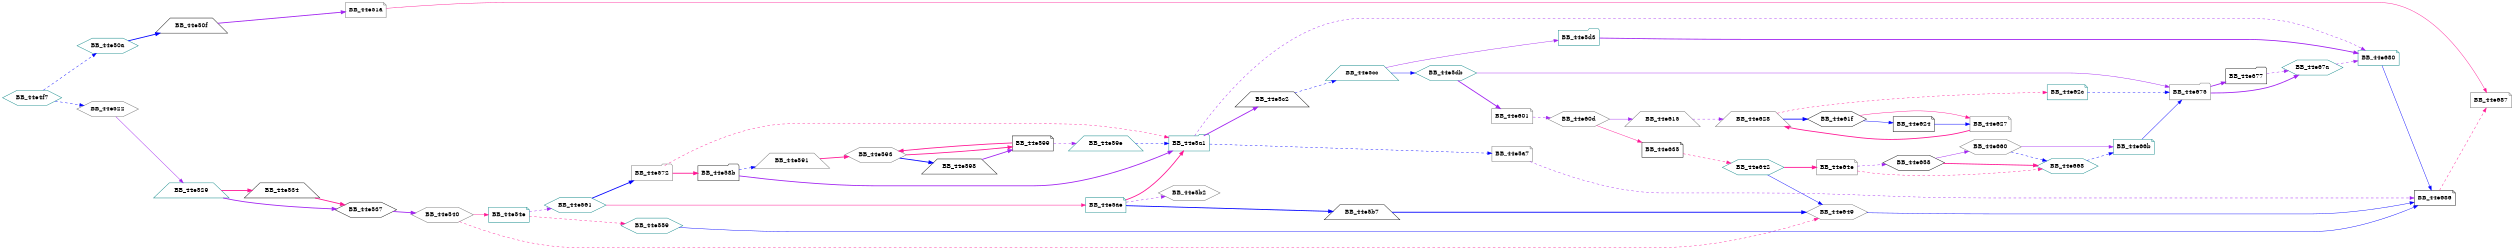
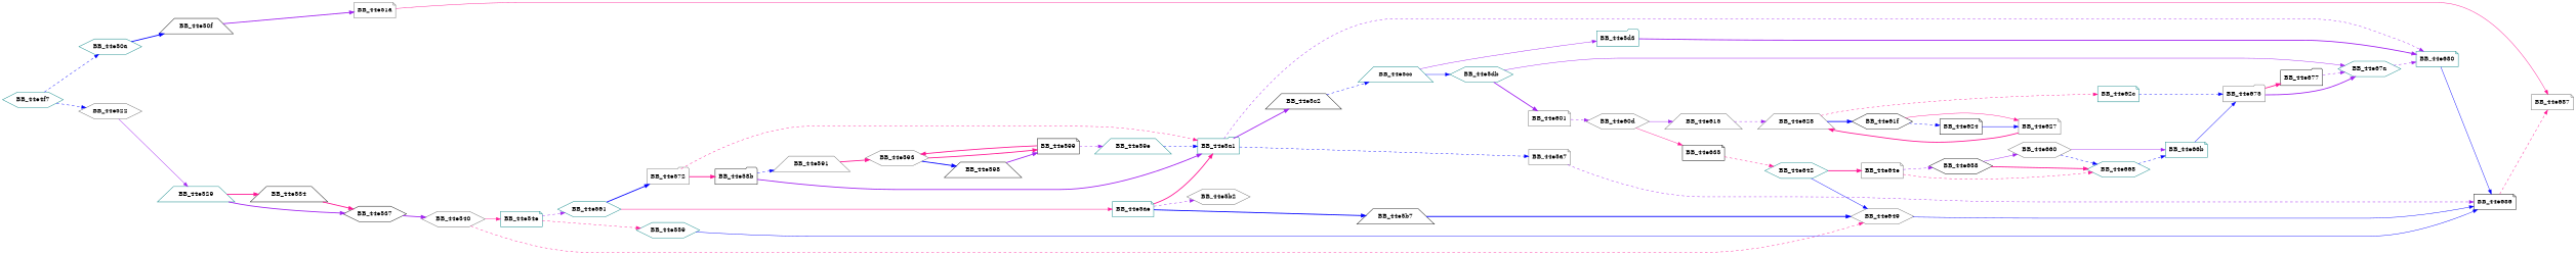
  digraph {
    rankdir=LR
    node [color=teal shape=hexagon]
    edge [color=purple style=dashed]
    BB_44e4f7
    BB_44e50a
    BB_44e522 [color=gray40]
    BB_44e50f [color=black shape=trapezium]
    BB_44e529 [shape=trapezium]
    BB_44e51a [color=gray40 shape=note]
    BB_44e534 [color=black shape=trapezium]
    BB_44e537 [color=black]
    BB_44e687 [color=gray40 shape=note]
    BB_44e540 [color=gray40]
    BB_44e54e [shape=note]
    BB_44e649 [color=gray40]
    BB_44e559
    BB_44e561
    BB_44e686 [color=black shape=note]
    BB_44e572 [color=gray40 shape=folder]
    BB_44e5ae [shape=note]
    BB_44e58b [color=black shape=folder]
    BB_44e5a1 [shape=folder]
    BB_44e5b2 [color=gray40]
    BB_44e5b7 [color=black shape=trapezium]
    BB_44e591 [color=gray40 shape=trapezium]
    BB_44e5a7 [color=gray40 shape=note]
    BB_44e5c2 [color=black shape=trapezium]
    BB_44e680 [shape=note]
    BB_44e593 [color=gray40]
    BB_44e5cc [shape=trapezium]
    BB_44e598 [color=black shape=trapezium]
    BB_44e599 [color=black shape=note]
    BB_44e59e [shape=trapezium]
    BB_44e5d3 [shape=folder]
    BB_44e5db
    BB_44e601 [color=gray40 shape=note]
    BB_44e67a
    BB_44e60d [color=gray40]
    BB_44e615 [color=gray40 shape=trapezium]
    BB_44e635 [color=black shape=note]
    BB_44e628 [color=gray40 shape=trapezium]
    BB_44e642
    BB_44e61f [color=black]
    BB_44e62c [shape=note]
    BB_44e64e [color=gray40 shape=note]
    BB_44e624 [color=black shape=note]
    BB_44e627 [color=gray40 shape=note]
    BB_44e675 [color=gray40 shape=folder]
    BB_44e677 [color=black shape=folder]
    BB_44e658 [color=black]
    BB_44e668
    BB_44e660 [color=gray40]
    BB_44e66b [shape=note]
    BB_44e4f7 -> BB_44e50a [color=blue]
    BB_44e4f7 -> BB_44e522 [color=blue]
    BB_44e50a -> BB_44e50f [color=blue style=bold]
    BB_44e522 -> BB_44e529 [style=solid]
    BB_44e50f -> BB_44e51a [style=bold]
    BB_44e529 -> BB_44e534 [color=deeppink style=bold]
    BB_44e529 -> BB_44e537 [style=bold]
    BB_44e51a -> BB_44e687 [color=deeppink style=solid]
    BB_44e534 -> BB_44e537 [color=deeppink style=bold]
    BB_44e537 -> BB_44e540 [style=bold]
    BB_44e540 -> BB_44e54e [color=deeppink style=solid]
    BB_44e540 -> BB_44e649 [color=deeppink]
    BB_44e54e -> BB_44e559 [color=deeppink]
    BB_44e54e -> BB_44e561
    BB_44e649 -> BB_44e686 [color=blue style=solid]
    BB_44e559 -> BB_44e686 [color=blue style=solid]
    BB_44e561 -> BB_44e572 [color=blue style=bold]
    BB_44e561 -> BB_44e5ae [color=deeppink style=solid]
    BB_44e686 -> BB_44e687 [color=deeppink]
    BB_44e572 -> BB_44e58b [color=deeppink style=bold]
    BB_44e572 -> BB_44e5a1 [color=deeppink]
    BB_44e5ae -> BB_44e5a1 [color=deeppink style=bold]
    BB_44e5ae -> BB_44e5b2
    BB_44e5ae -> BB_44e5b7 [color=blue style=bold]
    BB_44e58b -> BB_44e5a1 [style=bold]
    BB_44e58b -> BB_44e591 [color=blue]
    BB_44e5a1 -> BB_44e5a7 [color=blue]
    BB_44e5a1 -> BB_44e5c2 [style=bold]
    BB_44e5a1 -> BB_44e680
    BB_44e5b7 -> BB_44e649 [color=blue style=bold]
    BB_44e591 -> BB_44e593 [color=deeppink style=bold]
    BB_44e5a7 -> BB_44e686
    BB_44e5c2 -> BB_44e5cc [color=blue]
    BB_44e680 -> BB_44e686 [color=blue style=solid]
    BB_44e593 -> BB_44e598 [color=blue style=bold]
    BB_44e593 -> BB_44e599 [color=deeppink style=bold]
    BB_44e5cc -> BB_44e5d3 [style=solid]
    BB_44e5cc -> BB_44e5db [color=blue style=solid]
    BB_44e598 -> BB_44e599 [style=bold]
    BB_44e599 -> BB_44e593 [color=deeppink style=bold]
    BB_44e599 -> BB_44e59e
    BB_44e59e -> BB_44e5a1 [color=blue]
    BB_44e5d3 -> BB_44e680 [style=bold]
    BB_44e5db -> BB_44e601 [style=bold]
-   BB_44e5db -> BB_44e675 [style=solid]
+   BB_44e5db -> BB_44e67a [style=solid]
    BB_44e601 -> BB_44e60d
    BB_44e67a -> BB_44e680
    BB_44e60d -> BB_44e615 [style=solid]
    BB_44e60d -> BB_44e635 [color=deeppink style=solid]
    BB_44e615 -> BB_44e628
    BB_44e635 -> BB_44e642 [color=deeppink]
    BB_44e628 -> BB_44e61f [color=blue style=bold]
    BB_44e628 -> BB_44e62c [color=deeppink]
    BB_44e642 -> BB_44e649 [color=blue style=solid]
    BB_44e642 -> BB_44e64e [color=deeppink style=bold]
-   BB_44e61f -> BB_44e624 [color=blue style=solid]
+   BB_44e61f -> BB_44e624 [color=blue]
    BB_44e61f -> BB_44e627 [color=deeppink style=solid]
    BB_44e62c -> BB_44e675 [color=blue]
    BB_44e64e -> BB_44e658
    BB_44e64e -> BB_44e668 [color=deeppink]
    BB_44e624 -> BB_44e627 [color=blue style=solid]
    BB_44e627 -> BB_44e628 [color=deeppink style=bold]
    BB_44e675 -> BB_44e67a [style=bold]
-   BB_44e675 -> BB_44e677 [style=bold]
+   BB_44e675 -> BB_44e677 [color=deeppink style=bold]
    BB_44e677 -> BB_44e67a
    BB_44e658 -> BB_44e668 [color=deeppink style=bold]
    BB_44e658 -> BB_44e660 [style=solid]
    BB_44e668 -> BB_44e66b [color=blue]
    BB_44e660 -> BB_44e668 [color=blue]
    BB_44e660 -> BB_44e66b [style=solid]
    BB_44e66b -> BB_44e675 [color=blue style=solid]
  }
